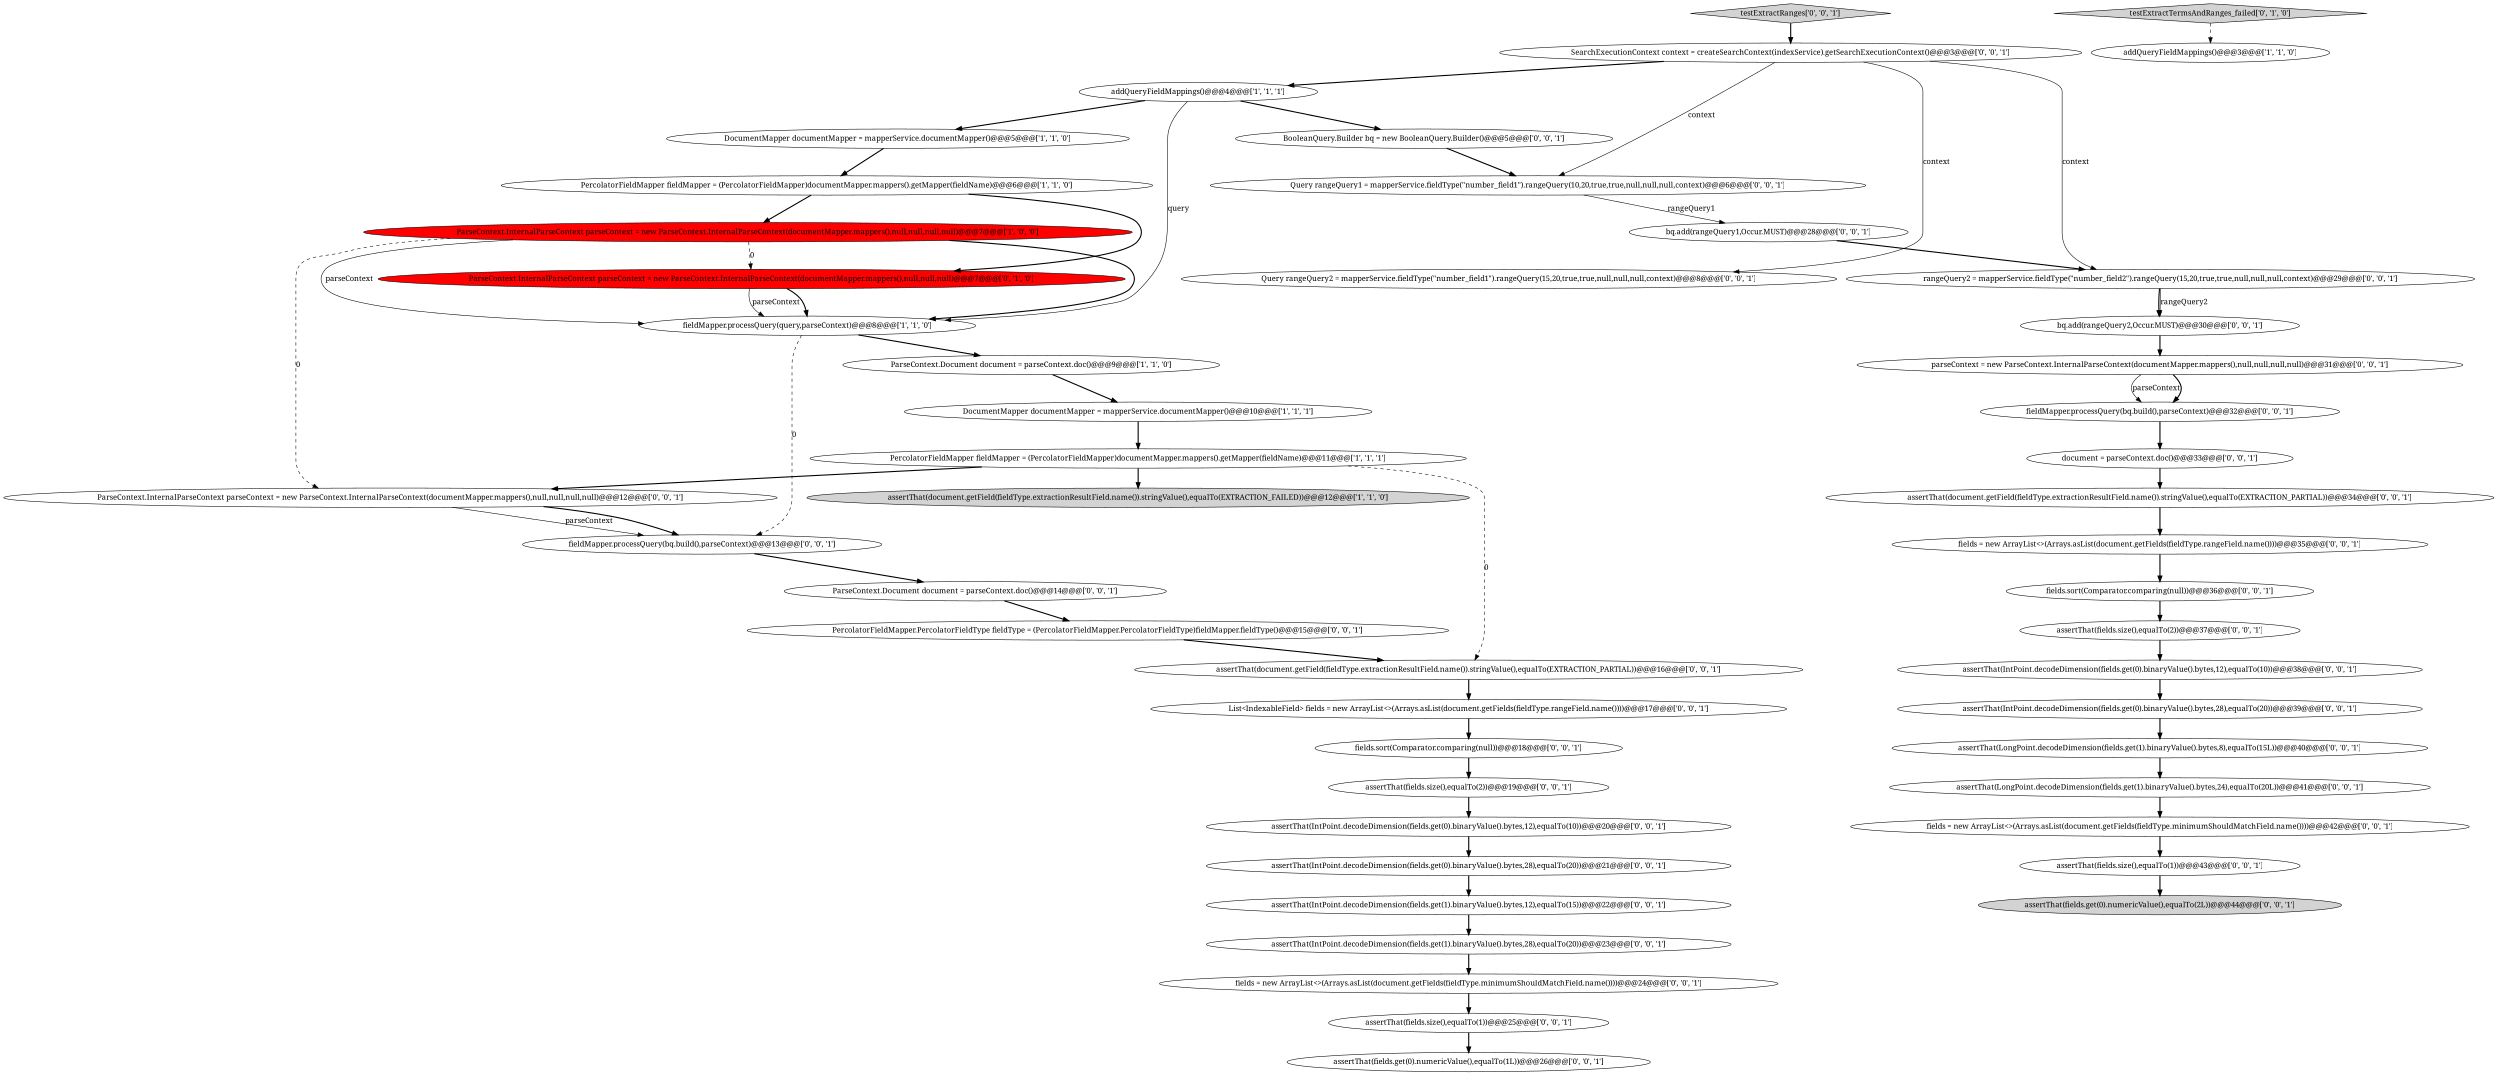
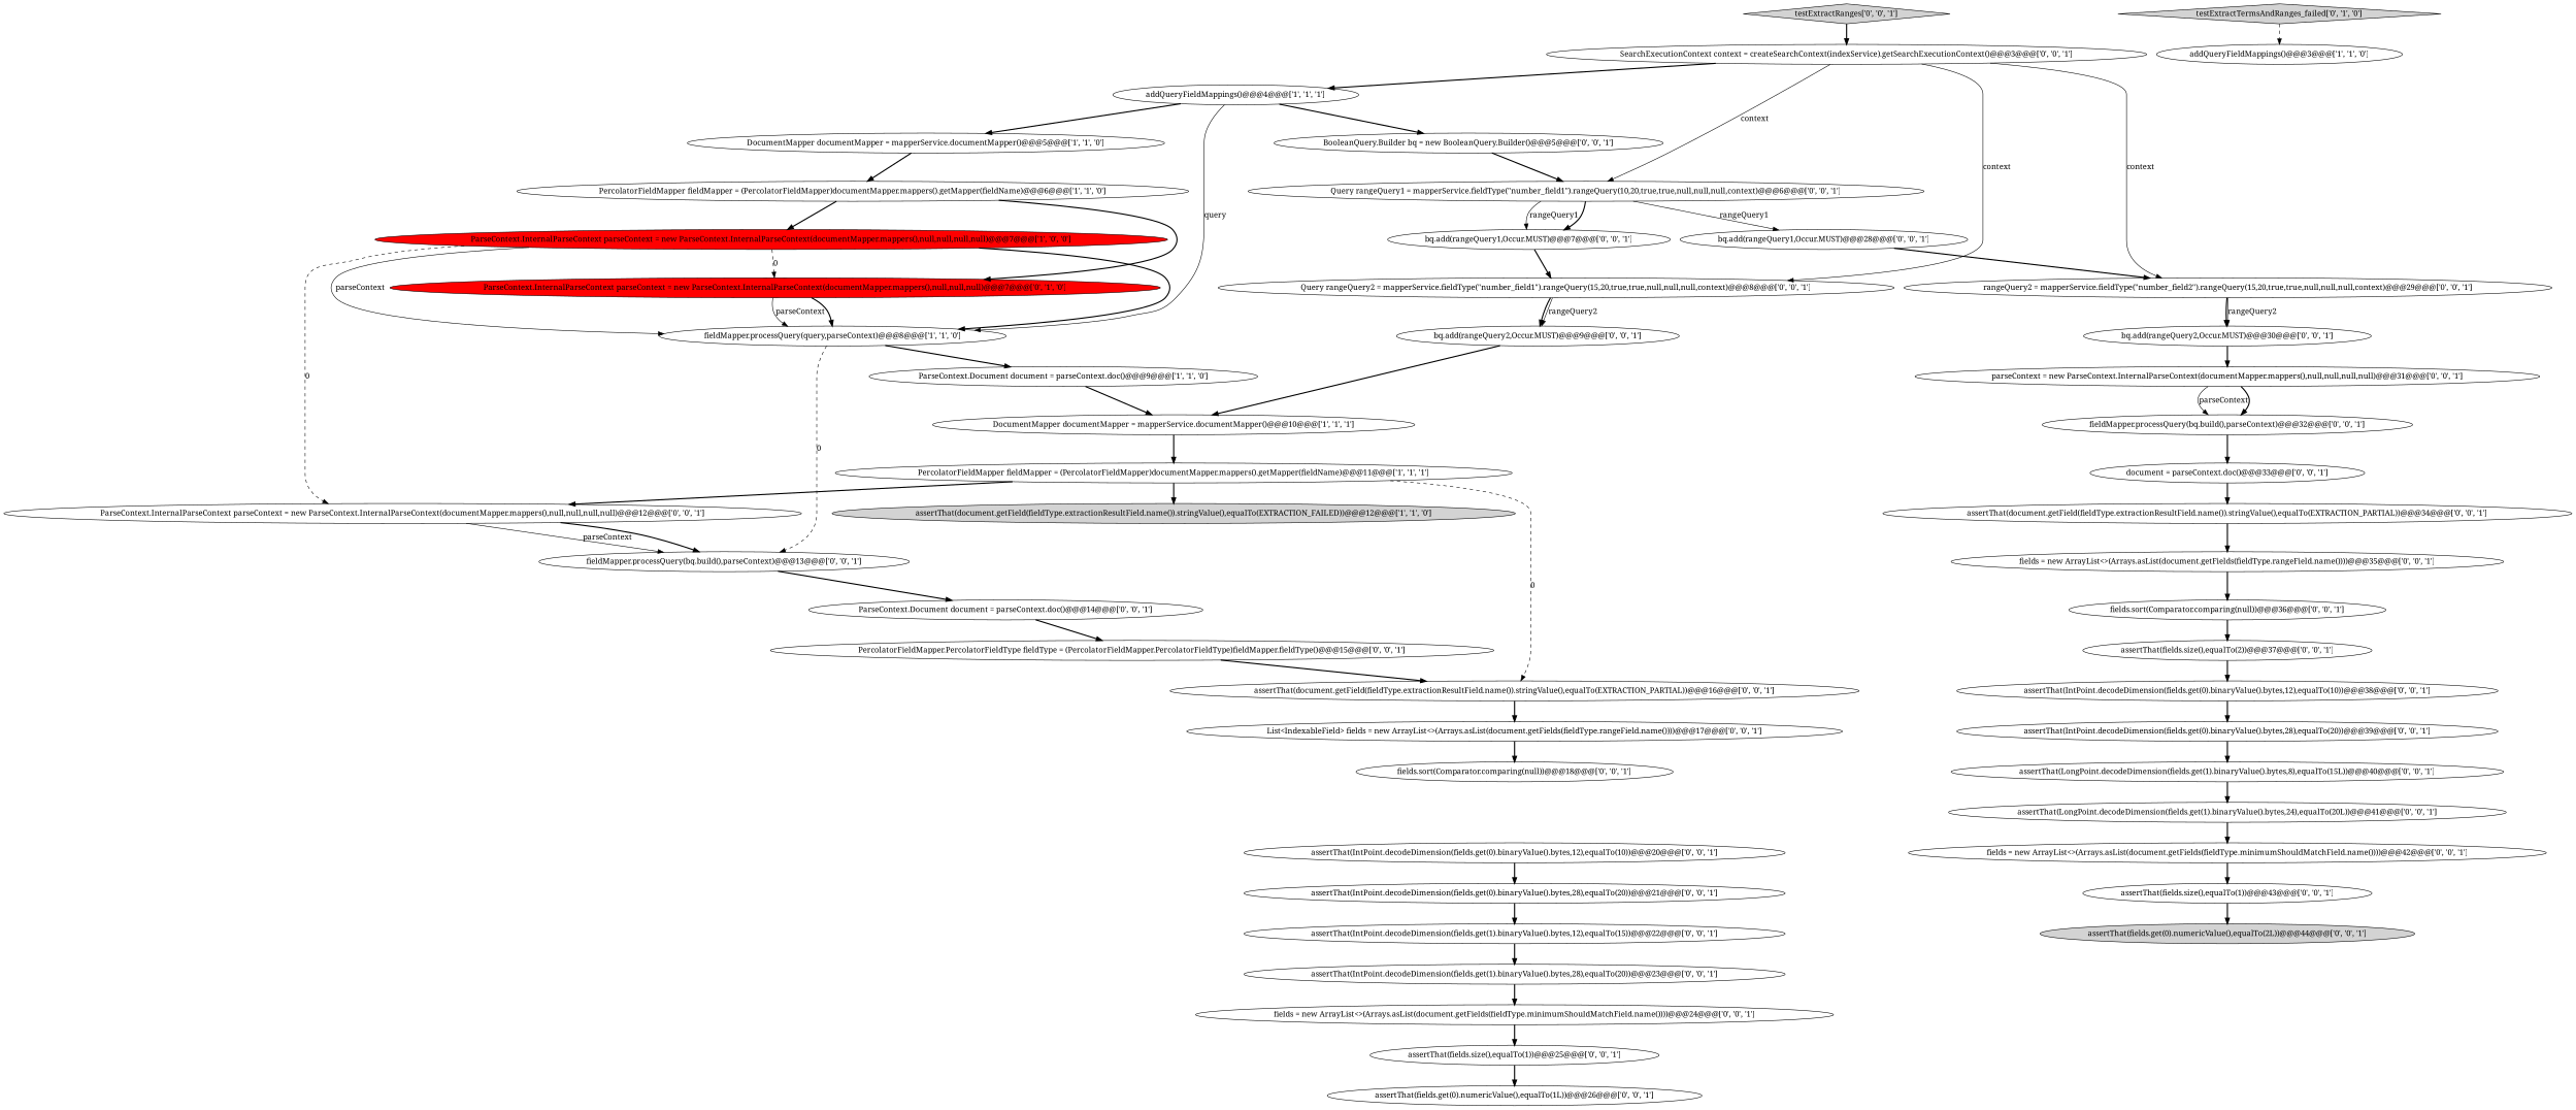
  digraph {
    fontname="Noto Serif"
    node [fillcolor=white fontname="Noto Serif" shape=ellipse style=filled]
    edge [fontname="Noto Serif" style=bold]
    n1 [label="BooleanQuery.Builder bq = new BooleanQuery.Builder()@@@5@@@['0', '0', '1']"]
    n2 [label="Query rangeQuery1 = mapperService.fieldType(\"number_field1\").rangeQuery(10,20,true,true,null,null,null,context)@@@6@@@['0', '0', '1']"]
    n3 [label="bq.add(rangeQuery1,Occur.MUST)@@@28@@@['0', '0', '1']"]
+   n4 [label="bq.add(rangeQuery1,Occur.MUST)@@@7@@@['0', '0', '1']"]
    n5 [label="assertThat(IntPoint.decodeDimension(fields.get(0).binaryValue().bytes,28),equalTo(20))@@@21@@@['0', '0', '1']"]
    n6 [label="assertThat(IntPoint.decodeDimension(fields.get(1).binaryValue().bytes,12),equalTo(15))@@@22@@@['0', '0', '1']"]
    n7 [label="assertThat(IntPoint.decodeDimension(fields.get(1).binaryValue().bytes,28),equalTo(20))@@@23@@@['0', '0', '1']"]
    n8 [label="PercolatorFieldMapper fieldMapper = (PercolatorFieldMapper)documentMapper.mappers().getMapper(fieldName)@@@11@@@['1', '1', '1']"]
    n9 [label="ParseContext.InternalParseContext parseContext = new ParseContext.InternalParseContext(documentMapper.mappers(),null,null,null,null)@@@12@@@['0', '0', '1']"]
    n10 [label="assertThat(document.getField(fieldType.extractionResultField.name()).stringValue(),equalTo(EXTRACTION_PARTIAL))@@@16@@@['0', '0', '1']"]
    n11 [fillcolor=lightgray label="assertThat(document.getField(fieldType.extractionResultField.name()).stringValue(),equalTo(EXTRACTION_FAILED))@@@12@@@['1', '1', '0']"]
    n12 [label="fieldMapper.processQuery(bq.build(),parseContext)@@@13@@@['0', '0', '1']"]
    n13 [label="List<IndexableField> fields = new ArrayList<>(Arrays.asList(document.getFields(fieldType.rangeField.name())))@@@17@@@['0', '0', '1']"]
    n14 [label="fields.sort(Comparator.comparing(null))@@@36@@@['0', '0', '1']"]
    n15 [label="assertThat(fields.size(),equalTo(2))@@@37@@@['0', '0', '1']"]
    n16 [label="assertThat(IntPoint.decodeDimension(fields.get(0).binaryValue().bytes,12),equalTo(10))@@@38@@@['0', '0', '1']"]
    n17 [label="assertThat(fields.size(),equalTo(1))@@@43@@@['0', '0', '1']"]
    n18 [fillcolor=lightgray label="assertThat(fields.get(0).numericValue(),equalTo(2L))@@@44@@@['0', '0', '1']"]
    n19 [fillcolor=red label="ParseContext.InternalParseContext parseContext = new ParseContext.InternalParseContext(documentMapper.mappers(),null,null,null)@@@7@@@['0', '1', '0']"]
    n20 [label="fieldMapper.processQuery(query,parseContext)@@@8@@@['1', '1', '0']"]
    n21 [label="ParseContext.Document document = parseContext.doc()@@@9@@@['1', '1', '0']"]
    n22 [label="document = parseContext.doc()@@@33@@@['0', '0', '1']"]
    n23 [label="assertThat(document.getField(fieldType.extractionResultField.name()).stringValue(),equalTo(EXTRACTION_PARTIAL))@@@34@@@['0', '0', '1']"]
    n24 [label="fields = new ArrayList<>(Arrays.asList(document.getFields(fieldType.rangeField.name())))@@@35@@@['0', '0', '1']"]
    n25 [label="fields.sort(Comparator.comparing(null))@@@18@@@['0', '0', '1']"]
-   n26 [label="assertThat(fields.size(),equalTo(2))@@@19@@@['0', '0', '1']"]
    n27 [label="DocumentMapper documentMapper = mapperService.documentMapper()@@@10@@@['1', '1', '1']"]
    n28 [label="ParseContext.Document document = parseContext.doc()@@@14@@@['0', '0', '1']"]
    n29 [label="fields = new ArrayList<>(Arrays.asList(document.getFields(fieldType.minimumShouldMatchField.name())))@@@24@@@['0', '0', '1']"]
    n30 [label="assertThat(fields.size(),equalTo(1))@@@25@@@['0', '0', '1']"]
    n31 [label="PercolatorFieldMapper.PercolatorFieldType fieldType = (PercolatorFieldMapper.PercolatorFieldType)fieldMapper.fieldType()@@@15@@@['0', '0', '1']"]
+   n32 [label="bq.add(rangeQuery2,Occur.MUST)@@@9@@@['0', '0', '1']"]
    n33 [label="assertThat(IntPoint.decodeDimension(fields.get(0).binaryValue().bytes,28),equalTo(20))@@@39@@@['0', '0', '1']"]
    n34 [label="assertThat(LongPoint.decodeDimension(fields.get(1).binaryValue().bytes,8),equalTo(15L))@@@40@@@['0', '0', '1']"]
    n35 [label="rangeQuery2 = mapperService.fieldType(\"number_field2\").rangeQuery(15,20,true,true,null,null,null,context)@@@29@@@['0', '0', '1']"]
    n36 [label="Query rangeQuery2 = mapperService.fieldType(\"number_field1\").rangeQuery(15,20,true,true,null,null,null,context)@@@8@@@['0', '0', '1']"]
    n37 [label="assertThat(fields.get(0).numericValue(),equalTo(1L))@@@26@@@['0', '0', '1']"]
    n38 [label="PercolatorFieldMapper fieldMapper = (PercolatorFieldMapper)documentMapper.mappers().getMapper(fieldName)@@@6@@@['1', '1', '0']"]
    n39 [fillcolor=red label="ParseContext.InternalParseContext parseContext = new ParseContext.InternalParseContext(documentMapper.mappers(),null,null,null,null)@@@7@@@['1', '0', '0']"]
    n40 [label="assertThat(IntPoint.decodeDimension(fields.get(0).binaryValue().bytes,12),equalTo(10))@@@20@@@['0', '0', '1']"]
    n41 [label="bq.add(rangeQuery2,Occur.MUST)@@@30@@@['0', '0', '1']"]
    n42 [label="assertThat(LongPoint.decodeDimension(fields.get(1).binaryValue().bytes,24),equalTo(20L))@@@41@@@['0', '0', '1']"]
    n43 [label="fields = new ArrayList<>(Arrays.asList(document.getFields(fieldType.minimumShouldMatchField.name())))@@@42@@@['0', '0', '1']"]
    n44 [label="fieldMapper.processQuery(bq.build(),parseContext)@@@32@@@['0', '0', '1']"]
    n45 [label="parseContext = new ParseContext.InternalParseContext(documentMapper.mappers(),null,null,null,null)@@@31@@@['0', '0', '1']"]
    n46 [label="addQueryFieldMappings()@@@3@@@['1', '1', '0']"]
    n47 [fillcolor=lightgray label="testExtractTermsAndRanges_failed['0', '1', '0']" shape=diamond]
    n48 [label="addQueryFieldMappings()@@@4@@@['1', '1', '1']"]
    n49 [label="DocumentMapper documentMapper = mapperService.documentMapper()@@@5@@@['1', '1', '0']"]
    n50 [fillcolor=lightgray label="testExtractRanges['0', '0', '1']" shape=diamond]
    n51 [label="SearchExecutionContext context = createSearchContext(indexService).getSearchExecutionContext()@@@3@@@['0', '0', '1']"]
    n1 -> n2
    n2 -> n3 [label=rangeQuery1 style=solid]
+   n2 -> n4 [label=rangeQuery1 style=solid]
+   n2 -> n4
    n3 -> n35
+   n4 -> n36
    n5 -> n6
    n6 -> n7
    n7 -> n29
    n8 -> n9
    n8 -> n10 [label=0 style=dashed]
    n8 -> n11
    n9 -> n12 [label=parseContext style=solid]
    n9 -> n12
    n10 -> n13
    n12 -> n28
    n13 -> n25
    n14 -> n15
    n15 -> n16
    n16 -> n33
    n17 -> n18
    n19 -> n20 [label=parseContext style=solid]
    n19 -> n20
    n20 -> n12 [label=0 style=dashed]
    n20 -> n21
    n21 -> n27
    n22 -> n23
    n23 -> n24
    n24 -> n14
-   n25 -> n26
-   n26 -> n40
    n27 -> n8
    n28 -> n31
    n29 -> n30
    n30 -> n37
    n31 -> n10
+   n32 -> n27
    n33 -> n34
    n34 -> n42
    n35 -> n41
    n35 -> n41 [label=rangeQuery2 style=solid]
+   n36 -> n32
+   n36 -> n32 [label=rangeQuery2 style=solid]
    n38 -> n19
    n38 -> n39
    n39 -> n9 [label=0 style=dashed]
    n39 -> n19 [label=0 style=dashed]
    n39 -> n20 [label=parseContext style=solid]
    n39 -> n20
    n40 -> n5
    n41 -> n45
    n42 -> n43
    n43 -> n17
    n44 -> n22
    n45 -> n44 [label=parseContext style=solid]
    n45 -> n44
    n47 -> n46 [style=dashed]
    n48 -> n1
    n48 -> n20 [label=query style=solid]
    n48 -> n49
    n49 -> n38
    n50 -> n51
    n51 -> n2 [label=context style=solid]
    n51 -> n35 [label=context style=solid]
    n51 -> n36 [label=context style=solid]
    n51 -> n48
  }
